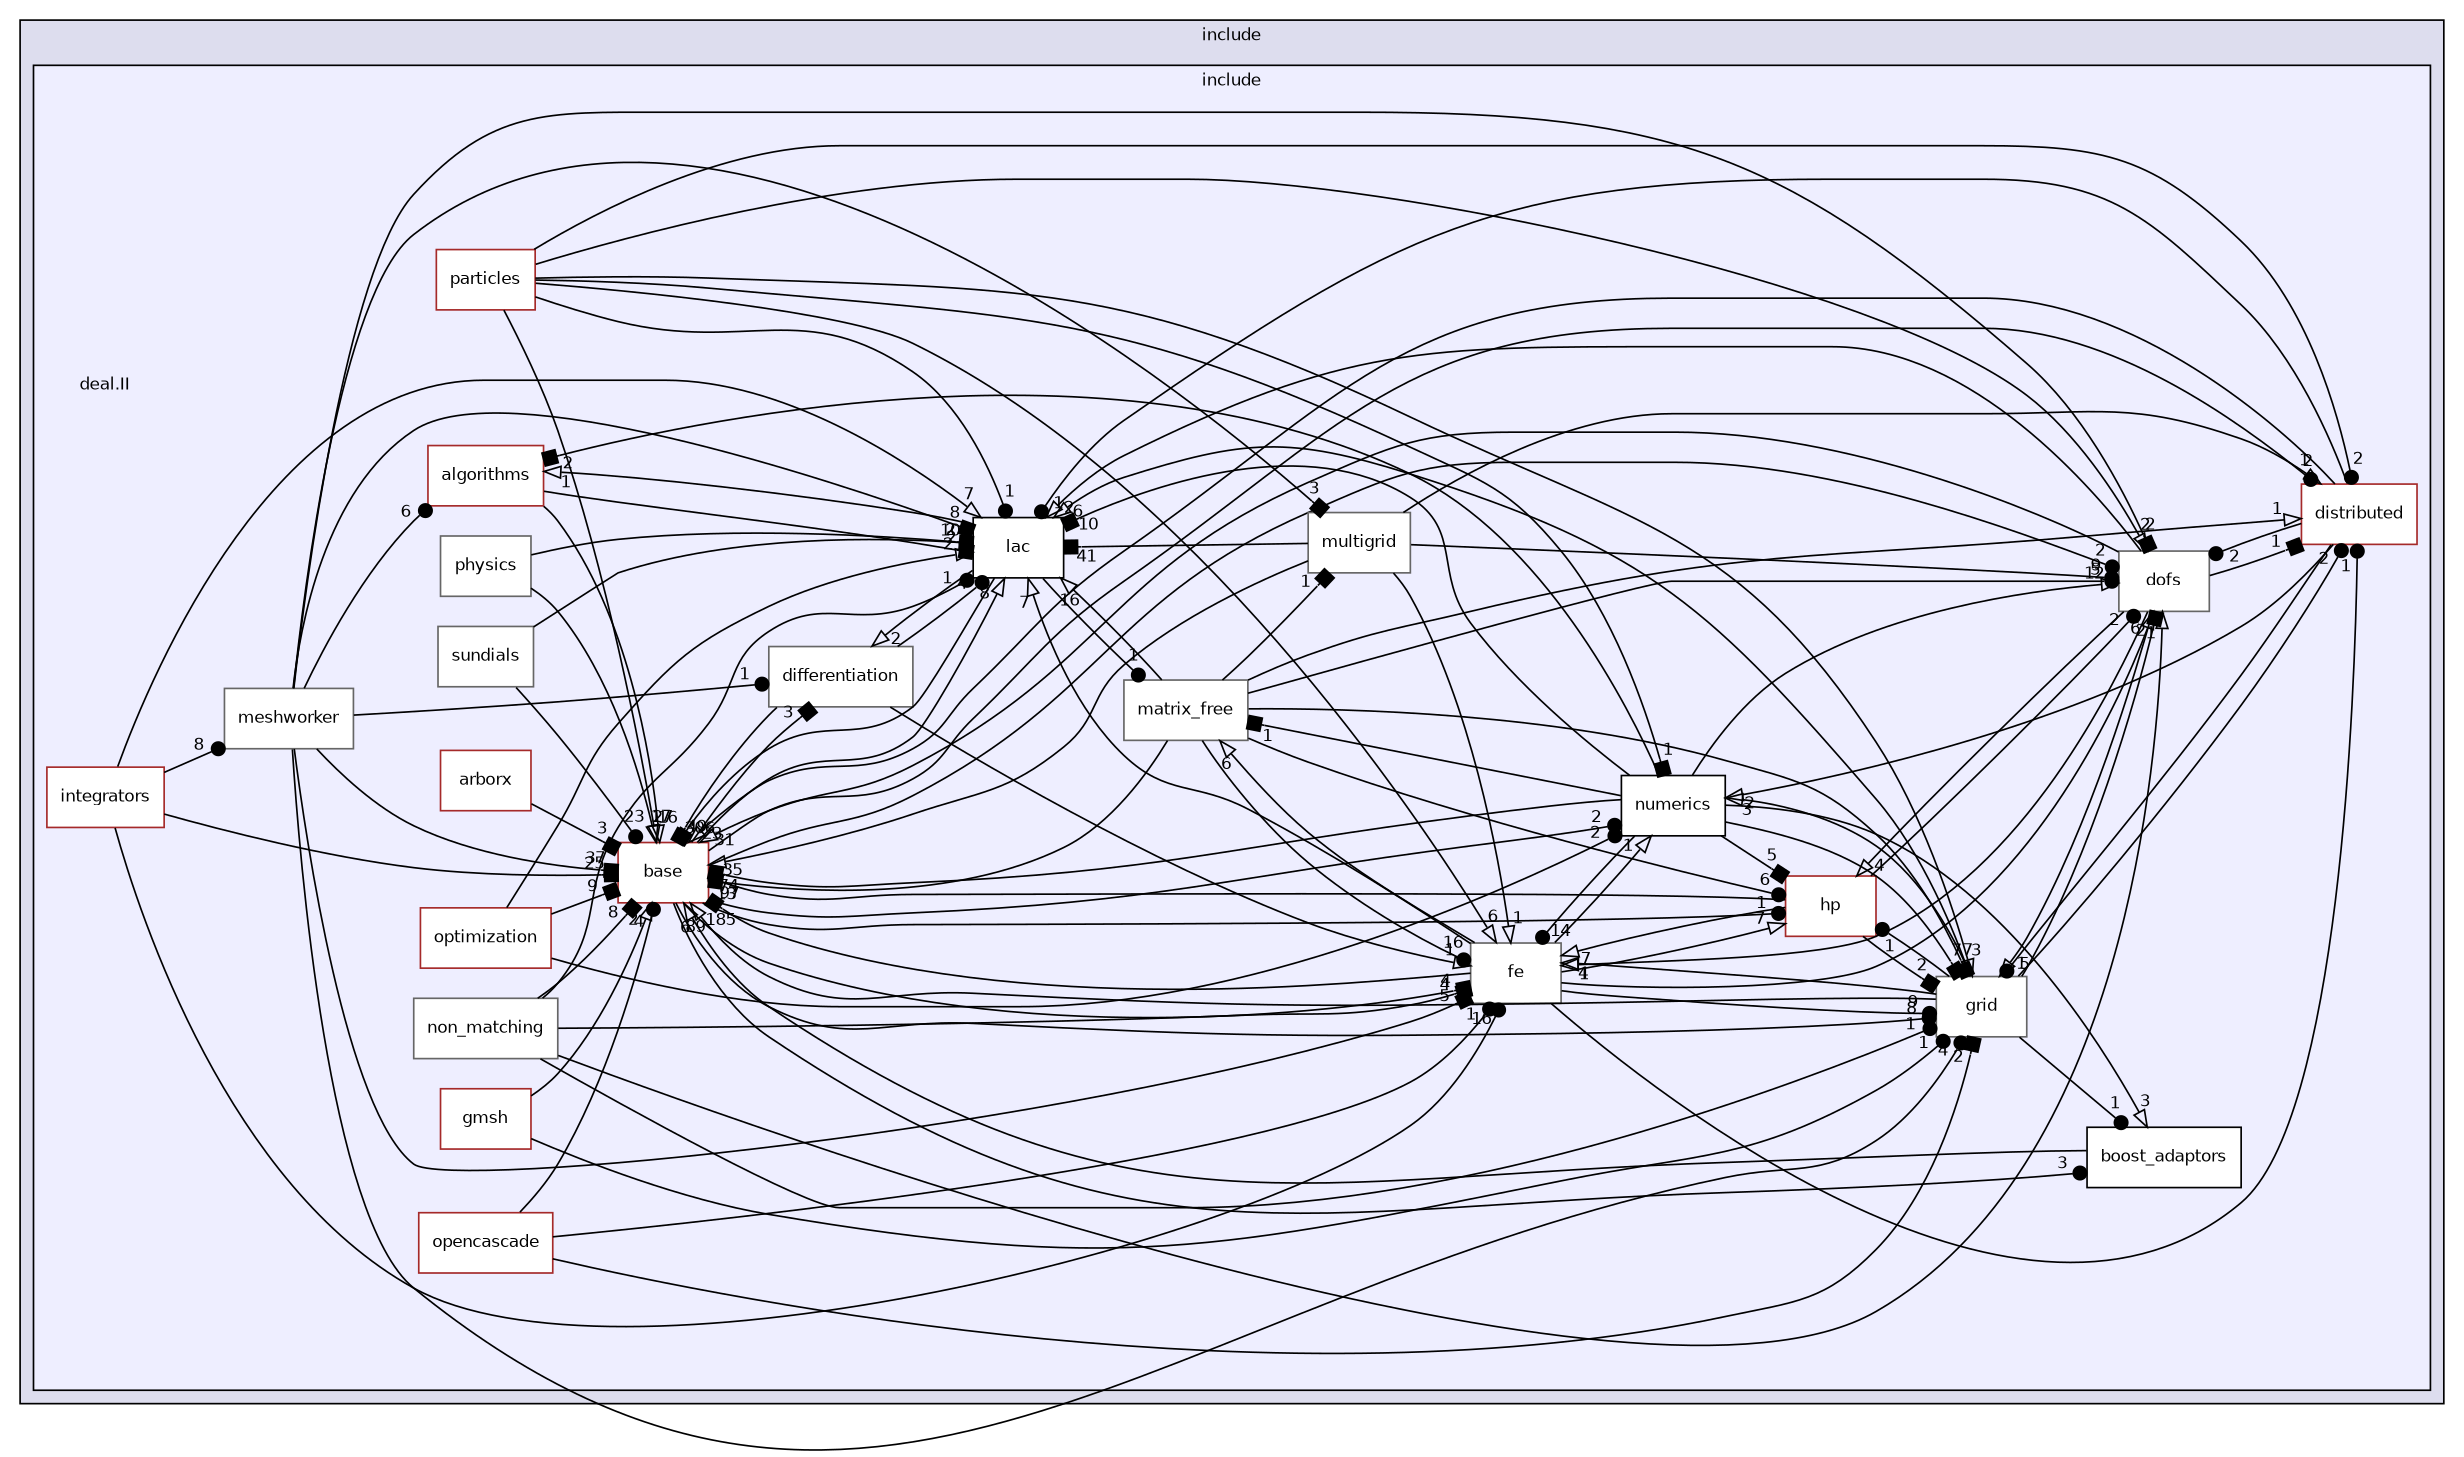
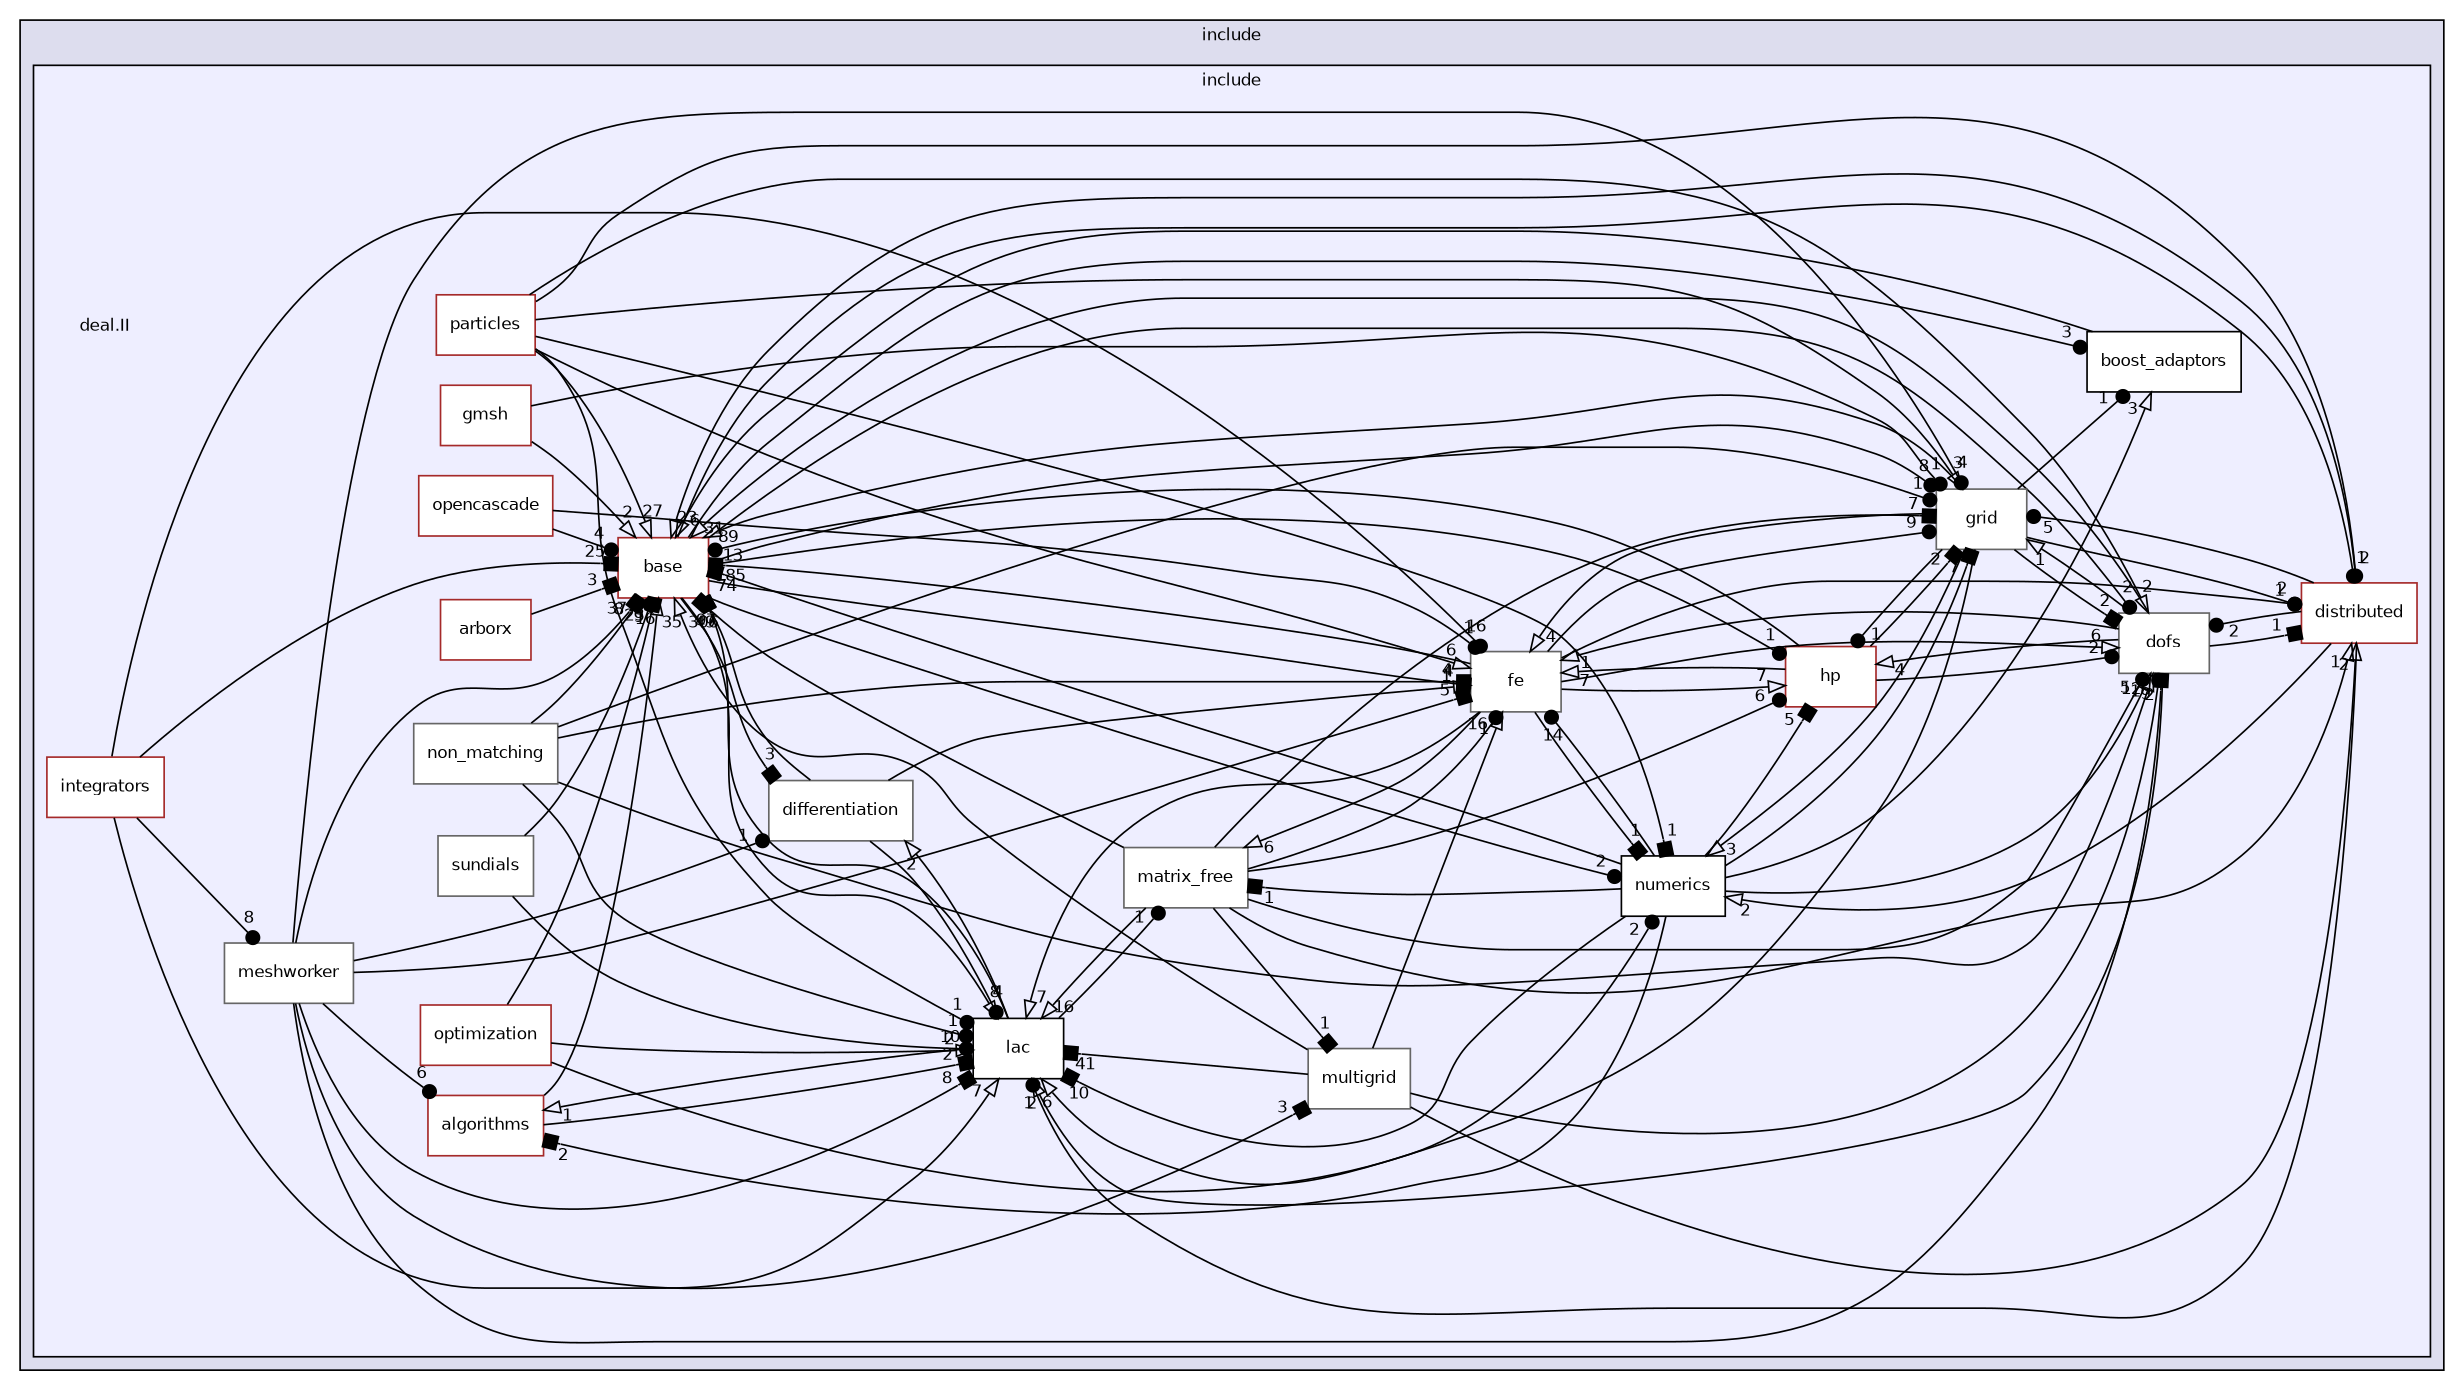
  digraph {
    compound=true
    rankdir=LR
    node [fontname=Helvetica fontsize=10 shape=box color=brown fillcolor=white style=filled]
    edge [headlabel=1 labeldistance=1.5 labelfontname=Helvetica labelfontsize=10 arrowhead=onormal]
    n1 [label="deal.II" shape=plaintext color=black fillcolor="" style=""]
    n2 [label=algorithms]
    n3 [label=arborx]
    n4 [label=base]
    n5 [color=black label=boost_adaptors]
    n6 [color=gray40 label=differentiation]
    n7 [label=distributed]
    n8 [color=gray40 label=dofs]
    n9 [color=gray40 label=fe]
    n10 [label=gmsh]
    n11 [color=gray40 label=grid]
    n12 [label=hp]
    n13 [label=integrators]
    n14 [color=black label=lac]
    n15 [color=gray40 label=matrix_free]
    n16 [color=gray40 label=meshworker]
    n17 [color=gray40 label=multigrid]
    n18 [color=gray40 label=non_matching]
    n19 [color=black label=numerics]
    n20 [label=opencascade]
    n21 [label=optimization]
    n22 [label=particles]
-   n23 [color=gray40 label=physics]
    n24 [color=gray40 label=sundials]
    subgraph cluster_1 {
      bgcolor="#ddddee"
      fontname=Helvetica
      fontsize=10
      label=include
      pencolor=black
      subgraph cluster_2 {
        bgcolor="#eeeeff"
        fontname=Helvetica
        fontsize=10
        pencolor=black
        n1
        n2
        n3
        n4
        n5
        n6
        n7
        n8
        n9
        n10
        n11
        n12
        n13
        n14
        n15
        n16
        n17
        n18
        n19
        n20
        n21
        n22
-       n23
        n24
      }
    }
    n2 -> n4 [headlabel=16]
    n2 -> n14 [headlabel=2 arrowhead=box]
    n3 -> n4 [headlabel=3 arrowhead=box]
    n4 -> n5 [headlabel=3 arrowhead=dot]
    n4 -> n6 [headlabel=3 arrowhead=box]
    n4 -> n7 [arrowhead=dot]
    n4 -> n8 [headlabel=2 arrowhead=dot]
    n4 -> n9 [headlabel=4 arrowhead=box]
    n4 -> n11 [headlabel=8 arrowhead=dot]
    n4 -> n12 [arrowhead=dot]
    n4 -> n14 [headlabel=8]
    n4 -> n19 [headlabel=2 arrowhead=dot]
    n5 -> n4 [headlabel=6]
    n6 -> n4 [headlabel=49 arrowhead=box]
    n6 -> n9
    n6 -> n14 [headlabel=4 arrowhead=dot]
    n7 -> n4 [headlabel=23]
    n7 -> n8 [headlabel=2 arrowhead=dot]
    n7 -> n11 [headlabel=5 arrowhead=dot]
    n7 -> n14 [arrowhead=dot]
    n7 -> n19 [headlabel=2]
    n8 -> n4 [headlabel=31]
    n8 -> n7 [arrowhead=box]
    n8 -> n9
    n8 -> n11
    n8 -> n12 [headlabel=4]
    n8 -> n14 [headlabel=2]
    n9 -> n4 [headlabel=185 arrowhead=box]
    n9 -> n7 [arrowhead=dot]
    n9 -> n8 [headlabel=6]
    n9 -> n11 [headlabel=9 arrowhead=dot]
    n9 -> n12 [headlabel=7]
    n9 -> n14 [headlabel=7]
    n9 -> n15 [headlabel=6]
-   n9 -> n19
+   n9 -> n19 [arrowhead=box]
    n10 -> n4 [headlabel=2]
    n10 -> n11 [arrowhead=dot]
    n11 -> n4 [headlabel=89]
    n11 -> n5 [arrowhead=dot]
    n11 -> n7 [headlabel=2 arrowhead=dot]
    n11 -> n8 [headlabel=2 arrowhead=box]
    n11 -> n9 [headlabel=4]
    n11 -> n12 [arrowhead=dot]
    n11 -> n14 [headlabel=6]
    n11 -> n19 [headlabel=3]
    n12 -> n4 [headlabel=13 arrowhead=dot]
    n12 -> n8 [headlabel=2 arrowhead=dot]
    n12 -> n9 [headlabel=7]
    n12 -> n11 [headlabel=2 arrowhead=box]
    n13 -> n4 [headlabel=25 arrowhead=box]
    n13 -> n9 [headlabel=16 arrowhead=dot]
    n13 -> n14 [headlabel=7]
    n13 -> n16 [headlabel=8 arrowhead=dot]
    n14 -> n2
    n14 -> n4 [headlabel=306 arrowhead=box]
    n14 -> n6 [headlabel=2]
    n14 -> n15 [arrowhead=dot]
    n15 -> n4 [headlabel=97 arrowhead=box]
    n15 -> n7
    n15 -> n8 [headlabel=5 arrowhead=dot]
    n15 -> n9 [headlabel=16 arrowhead=dot]
    n15 -> n11 [headlabel=7 arrowhead=box]
    n15 -> n12 [headlabel=6 arrowhead=dot]
    n15 -> n14 [headlabel=16]
    n15 -> n17 [arrowhead=box]
    n16 -> n2 [headlabel=6 arrowhead=dot]
    n16 -> n4 [headlabel=37 arrowhead=box]
    n16 -> n6 [arrowhead=dot]
    n16 -> n8 [headlabel=2 arrowhead=box]
    n16 -> n9 [headlabel=5 arrowhead=box]
    n16 -> n11 [headlabel=4 arrowhead=dot]
    n16 -> n14 [headlabel=8 arrowhead=box]
    n16 -> n17 [headlabel=3 arrowhead=box]
    n17 -> n4 [headlabel=35]
    n17 -> n7 [headlabel=2]
    n17 -> n8 [headlabel=9 arrowhead=dot]
    n17 -> n9
    n17 -> n14 [headlabel=41 arrowhead=box]
    n18 -> n4 [headlabel=8 arrowhead=box]
    n18 -> n8
    n18 -> n9 [headlabel=4 arrowhead=box]
    n18 -> n11 [arrowhead=dot]
    n18 -> n14 [arrowhead=dot]
    n19 -> n2 [headlabel=2 arrowhead=box]
    n19 -> n4 [headlabel=74 arrowhead=box]
    n19 -> n5 [headlabel=3]
    n19 -> n8 [headlabel=12]
    n19 -> n9 [headlabel=14 arrowhead=dot]
    n19 -> n11 [headlabel=7 arrowhead=box]
    n19 -> n12 [headlabel=5 arrowhead=box]
    n19 -> n14 [headlabel=10 arrowhead=box]
    n19 -> n15 [arrowhead=box]
    n20 -> n4 [headlabel=4 arrowhead=dot]
    n20 -> n9 [arrowhead=dot]
-   n20 -> n11 [headlabel=2 arrowhead=box]
    n21 -> n4 [headlabel=9 arrowhead=box]
    n21 -> n14 [headlabel=2]
    n21 -> n19 [headlabel=2 arrowhead=dot]
    n22 -> n4 [headlabel=27]
    n22 -> n7 [headlabel=2 arrowhead=dot]
    n22 -> n8 [headlabel=2]
    n22 -> n9 [headlabel=6]
    n22 -> n11 [headlabel=3]
    n22 -> n14 [arrowhead=dot]
    n22 -> n19 [arrowhead=box]
-   n23 -> n4 [headlabel=17]
-   n23 -> n14 [headlabel=2 arrowhead=box]
    n24 -> n4 [headlabel=23 arrowhead=dot]
    n24 -> n14 [headlabel=10 arrowhead=dot]
  }
